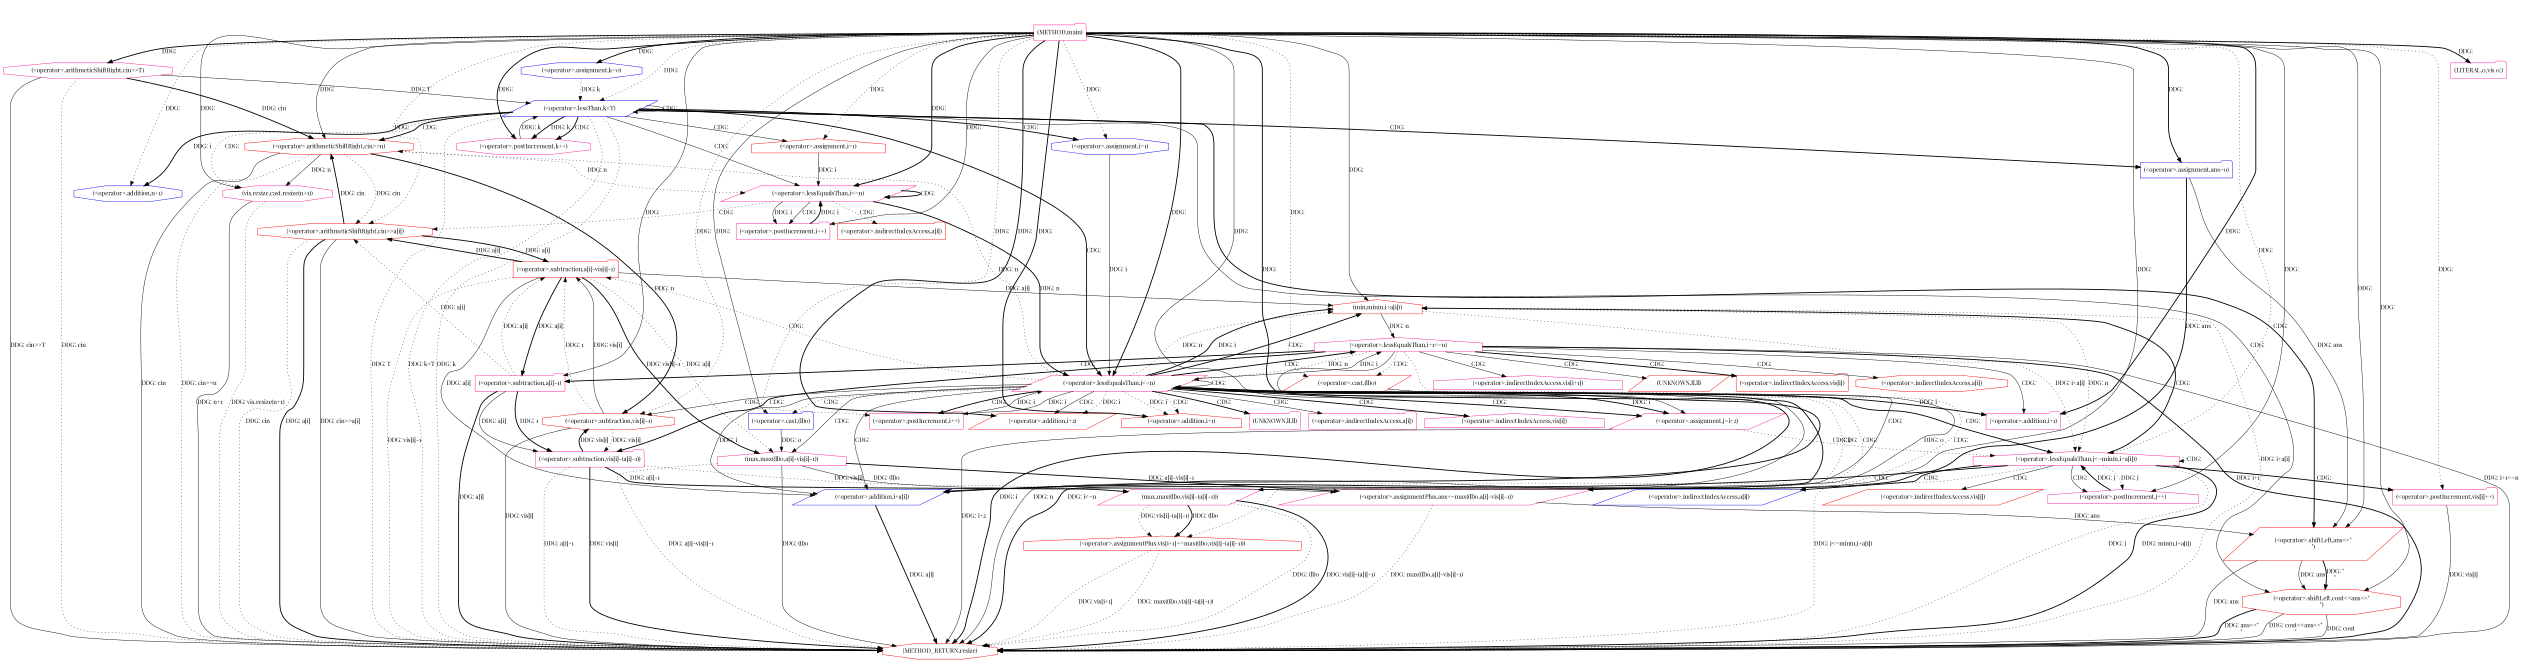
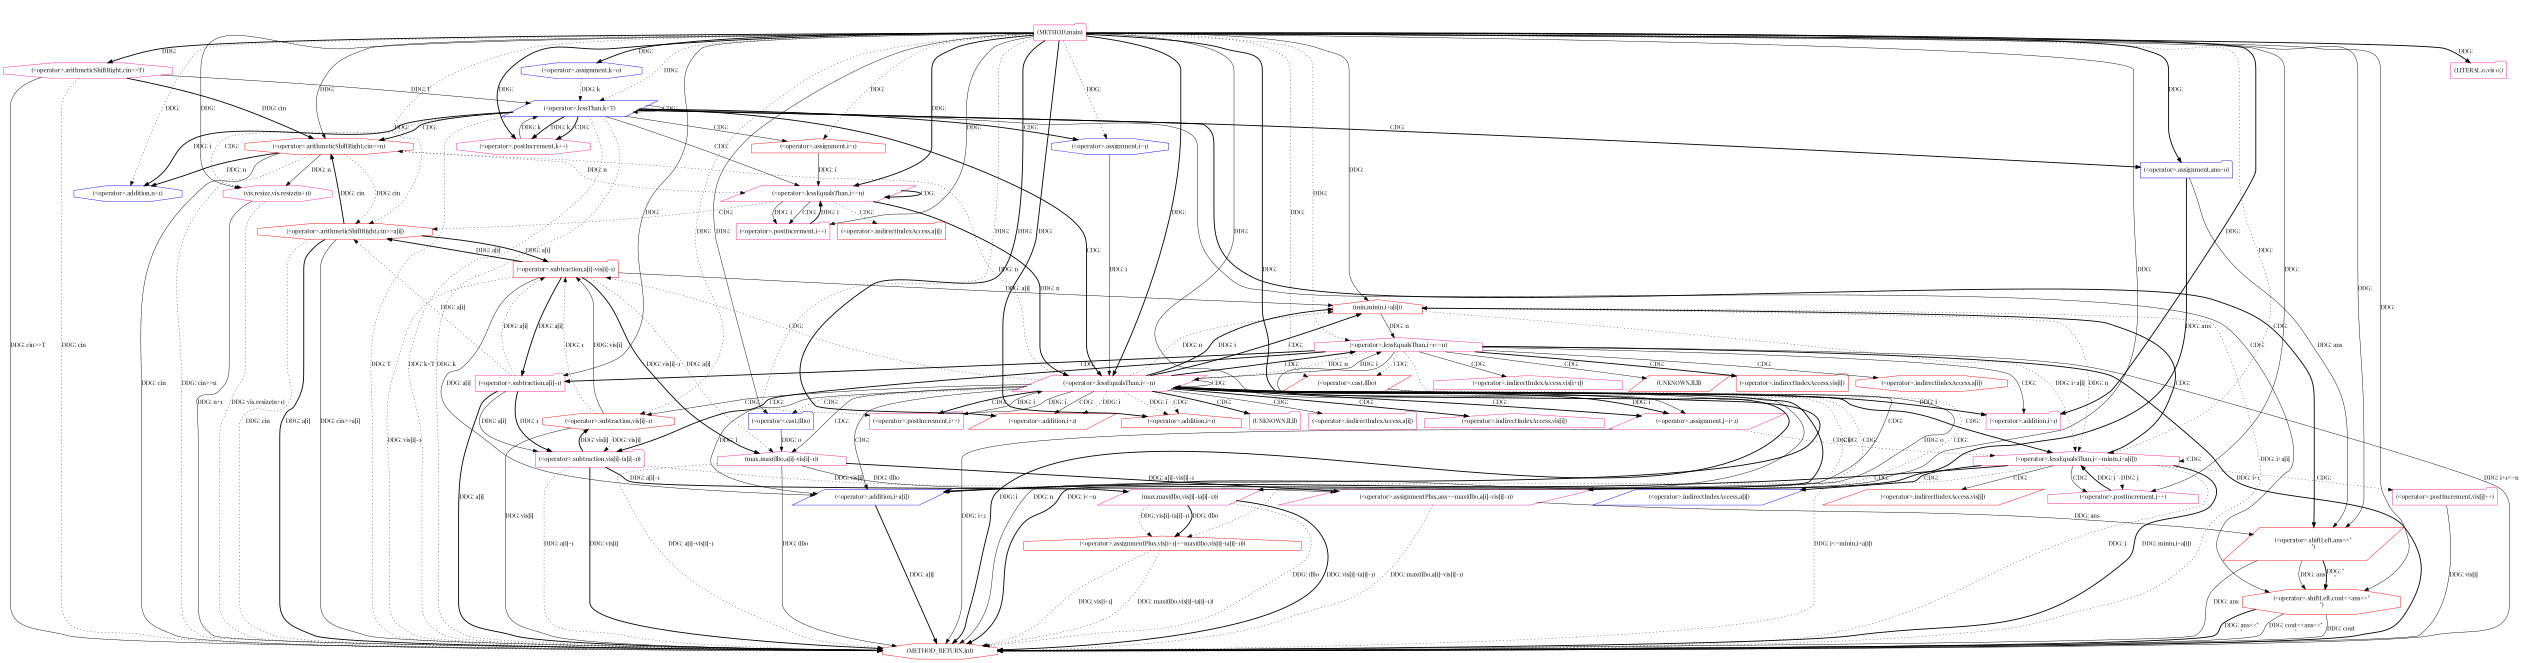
  digraph {
    fontname="Playfair Display"
    node [color=deeppink fontname="Playfair Display" shape=folder]
    edge [fontname="Playfair Display" style=bold]
    n1 [label="(METHOD,main)"]
    n2 [label="(<operator>.arithmeticShiftRight,cin>>T)" shape=octagon]
    n3 [color=blue label="(<operator>.assignment,k=0)" shape=octagon]
    n4 [color=blue label="(<operator>.lessThan,k<T)" shape=parallelogram]
    n5 [label="(<operator>.postIncrement,k++)" shape=octagon]
    n6 [label="(LITERAL,0,vis 0;)"]
    n7 [color=blue label="(<operator>.assignment,ans=0)"]
    n8 [color=red label="(<operator>.arithmeticShiftRight,cin>>n)" shape=octagon]
-   n9 [label="(vis.resize,cast.resize(n+1))" shape=octagon]
+   n9 [label="(vis.resize,vis.resize(n+1))" shape=octagon]
    n10 [color=red label="(<operator>.shiftLeft,cout<<ans<<\"\n\")" shape=octagon]
    n11 [color=red label="(<operator>.assignment,i=1)" shape=house]
    n12 [label="(<operator>.lessEqualsThan,i<=n)" shape=parallelogram]
    n13 [label="(<operator>.postIncrement,i++)"]
    n14 [color=red label="(<operator>.arithmeticShiftRight,cin>>a[i])" shape=octagon]
    n15 [color=blue label="(<operator>.assignment,i=1)" shape=octagon]
    n16 [label="(<operator>.lessEqualsThan,i<=n)" shape=parallelogram]
    n17 [label="(<operator>.postIncrement,i++)"]
    n18 [color=blue label="(<operator>.addition,n+1)" shape=octagon]
    n19 [label="(<operator>.assignmentPlus,ans+=max((ll)0,a[i]-vis[i]-1))" shape=parallelogram]
    n20 [color=red label="(<operator>.shiftLeft,ans<<\"\n\")" shape=parallelogram]
    n21 [label="(<operator>.assignment,j=i+2)" shape=parallelogram]
    n22 [label="(<operator>.lessEqualsThan,j<=min(n,i+a[i]))" shape=house]
    n23 [label="(<operator>.postIncrement,j++)" shape=house]
    n24 [label="(<operator>.lessEqualsThan,i+1<=n)" shape=house]
    n25 [color=blue label="(<operator>.cast,(ll)0)"]
    n26 [color=red label="(<operator>.addition,i+2)" shape=parallelogram]
    n27 [color=red label="(min,min(n,i+a[i]))" shape=house]
    n28 [color=red label="(<operator>.addition,i+1)" shape=house]
    n29 [color=red label="(<operator>.subtraction,vis[i]-1)" shape=octagon]
    n30 [color=blue label="(<operator>.addition,i+a[i])" shape=parallelogram]
    n31 [label="(<operator>.addition,i+1)"]
    n32 [color=red label="(<operator>.cast,(ll)0)" shape=parallelogram]
    n33 [label="(<operator>.subtraction,a[i]-1)"]
-   n34 [color=red label="(METHOD_RETURN,resize)" shape=octagon]
+   n34 [color=red label="(METHOD_RETURN,int)" shape=octagon]
    n35 [color=red label="(<operator>.indirectIndexAccess,a[i])"]
    n36 [color=red label="(<operator>.subtraction,a[i]-vis[i]-1)"]
    n37 [label="(max,max((ll)0,a[i]-vis[i]-1))" shape=house]
    n38 [label="(UNKNOWN,ll,ll)"]
    n39 [label="(<operator>.indirectIndexAccess,a[i])"]
    n40 [label="(<operator>.indirectIndexAccess,vis[i])" shape=house]
    n41 [color=blue label="(<operator>.indirectIndexAccess,a[i])" shape=parallelogram]
    n42 [label="(<operator>.postIncrement,vis[j]++)"]
    n43 [color=red label="(<operator>.indirectIndexAccess,vis[j])" shape=parallelogram]
    n44 [color=red label="(<operator>.assignmentPlus,vis[i+1]+=max((ll)0,vis[i]-(a[i]-1)))" shape=house]
    n45 [label="(max,max((ll)0,vis[i]-(a[i]-1)))" shape=parallelogram]
    n46 [label="(<operator>.subtraction,vis[i]-(a[i]-1))"]
    n47 [label="(<operator>.indirectIndexAccess,vis[i+1])" shape=house]
    n48 [color=red label="(UNKNOWN,ll,ll)" shape=parallelogram]
    n49 [color=red label="(<operator>.indirectIndexAccess,vis[i])"]
    n50 [color=red label="(<operator>.indirectIndexAccess,a[i])" shape=octagon]
    n1 -> n2 [label="DDG: "]
    n1 -> n3 [label="DDG: "]
    n1 -> n4 [label="DDG: " style=dotted]
    n1 -> n5 [label="DDG: "]
    n1 -> n6 [label="DDG: "]
    n1 -> n7 [label="DDG: "]
    n1 -> n8 [label="DDG: " style=solid]
    n1 -> n9 [label="DDG: " style=solid]
    n1 -> n10 [label="DDG: " style=solid]
    n1 -> n11 [label="DDG: " style=dotted]
    n1 -> n12 [label="DDG: "]
    n1 -> n13 [label="DDG: " style=solid]
    n1 -> n14 [label="DDG: " style=dotted]
    n1 -> n15 [label="DDG: " style=dotted]
    n1 -> n16 [label="DDG: "]
    n1 -> n17 [label="DDG: " style=dotted]
    n1 -> n18 [label="DDG: " style=dotted]
    n1 -> n19 [label="DDG: " style=solid]
    n1 -> n20 [label="DDG: " style=solid]
    n1 -> n21 [label="DDG: " style=solid]
    n1 -> n22 [label="DDG: " style=dotted]
    n1 -> n23 [label="DDG: " style=solid]
-   n1 -> n42 [label="DDG: " style=dotted]
+   n1 -> n24 [label="DDG: " style=dotted]
    n1 -> n25 [label="DDG: " style=solid]
    n1 -> n26 [label="DDG: "]
    n1 -> n27 [label="DDG: " style=solid]
    n1 -> n28 [label="DDG: "]
    n1 -> n29 [label="DDG: " style=dotted]
    n1 -> n30 [label="DDG: "]
    n1 -> n31 [label="DDG: "]
    n1 -> n32 [label="DDG: " style=dotted]
    n1 -> n33 [label="DDG: " style=solid]
    n2 -> n4 [label="DDG: T" style=solid]
    n2 -> n8 [label="DDG: cin"]
    n2 -> n34 [label="DDG: cin" style=dotted]
    n2 -> n34 [label="DDG: cin>>T" style=solid]
    n3 -> n4 [label="DDG: k" style=dotted]
    n4 -> n4 [label="CDG: " style=solid]
    n4 -> n5 [label="DDG: k"]
    n4 -> n5 [label="CDG: "]
    n4 -> n7 [label="CDG: "]
    n4 -> n8 [label="CDG: "]
    n4 -> n9 [label="CDG: " style=dotted]
    n4 -> n10 [label="CDG: " style=solid]
    n4 -> n11 [label="CDG: " style=solid]
    n4 -> n12 [label="CDG: " style=solid]
    n4 -> n15 [label="CDG: "]
    n4 -> n16 [label="CDG: "]
    n4 -> n18 [label="DDG: i"]
    n4 -> n20 [label="CDG: "]
    n4 -> n34 [label="DDG: k" style=dotted]
    n4 -> n34 [label="DDG: T" style=dotted]
    n4 -> n34 [label="DDG: k<T" style=dotted]
    n5 -> n4 [label="DDG: k" style=solid]
    n7 -> n19 [label="DDG: ans"]
    n7 -> n20 [label="DDG: ans" style=solid]
    n8 -> n9 [label="DDG: n" style=solid]
    n8 -> n12 [label="DDG: n" style=dotted]
    n8 -> n14 [label="DDG: cin" style=dotted]
-   n8 -> n29 [label="DDG: n"]
+   n8 -> n18 [label="DDG: n"]
    n8 -> n34 [label="DDG: cin" style=solid]
    n8 -> n34 [label="DDG: cin>>n" style=dotted]
    n9 -> n34 [label="DDG: n+1" style=solid]
    n9 -> n34 [label="DDG: vis.resize(n+1)" style=dotted]
    n10 -> n34 [label="DDG: ans<<\"\n\""]
    n10 -> n34 [label="DDG: cout<<ans<<\"\n\"" style=solid]
    n10 -> n34 [label="DDG: cout" style=solid]
    n11 -> n12 [label="DDG: i" style=solid]
    n12 -> n12 [label="CDG: "]
    n12 -> n13 [label="DDG: i" style=solid]
    n12 -> n13 [label="CDG: " style=solid]
    n12 -> n14 [label="CDG: " style=dotted]
    n12 -> n16 [label="DDG: n"]
    n12 -> n35 [label="CDG: " style=dotted]
    n13 -> n12 [label="DDG: i"]
    n14 -> n8 [label="DDG: cin"]
    n14 -> n34 [label="DDG: cin" style=dotted]
    n14 -> n34 [label="DDG: a[i]"]
    n14 -> n34 [label="DDG: cin>>a[i]" style=solid]
    n14 -> n36 [label="DDG: a[i]"]
    n15 -> n16 [label="DDG: i" style=solid]
    n16 -> n8 [label="DDG: n" style=dotted]
    n16 -> n16 [label="CDG: " style=solid]
    n16 -> n17 [label="DDG: i" style=solid]
    n16 -> n17 [label="CDG: "]
    n16 -> n19 [label="CDG: " style=dotted]
    n16 -> n21 [label="DDG: i"]
    n16 -> n21 [label="CDG: "]
    n16 -> n22 [label="CDG: "]
    n16 -> n24 [label="DDG: i" style=solid]
    n16 -> n24 [label="CDG: "]
    n16 -> n25 [label="CDG: " style=dotted]
    n16 -> n26 [label="DDG: i" style=dotted]
    n16 -> n26 [label="CDG: " style=solid]
    n16 -> n27 [label="DDG: n" style=dotted]
    n16 -> n27 [label="DDG: i"]
    n16 -> n27 [label="CDG: "]
    n16 -> n28 [label="DDG: i" style=dotted]
    n16 -> n28 [label="CDG: " style=dotted]
    n16 -> n29 [label="CDG: " style=solid]
    n16 -> n30 [label="DDG: i" style=solid]
    n16 -> n30 [label="CDG: " style=solid]
    n16 -> n31 [label="DDG: i"]
    n16 -> n34 [label="DDG: i"]
    n16 -> n34 [label="DDG: n" style=solid]
    n16 -> n34 [label="DDG: i<=n"]
    n16 -> n36 [label="CDG: " style=dotted]
    n16 -> n37 [label="CDG: " style=solid]
    n16 -> n38 [label="CDG: "]
    n16 -> n39 [label="CDG: " style=solid]
    n16 -> n40 [label="CDG: "]
    n16 -> n41 [label="CDG: " style=dotted]
    n17 -> n16 [label="DDG: i" style=solid]
    n19 -> n20 [label="DDG: ans" style=solid]
    n19 -> n34 [label="DDG: max((ll)0,a[i]-vis[i]-1)" style=dotted]
    n20 -> n10 [label="DDG: ans" style=solid]
    n20 -> n10 [label="DDG: \"\n\""]
    n20 -> n34 [label="DDG: ans" style=solid]
    n21 -> n22 [label="CDG: j" style=dotted]
    n21 -> n34 [label="DDG: i+2" style=solid]
    n22 -> n22 [label="CDG: " style=dotted]
    n22 -> n23 [label="DDG: j" style=dotted]
    n22 -> n23 [label="CDG: " style=solid]
    n22 -> n27 [label="CDG: "]
    n22 -> n30 [label="CDG: "]
    n22 -> n34 [label="DDG: j" style=dotted]
    n22 -> n34 [label="DDG: min(n,i+a[i])"]
    n22 -> n34 [label="DDG: j<=min(n,i+a[i])" style=dotted]
    n22 -> n41 [label="CDG: "]
-   n22 -> n42 [label="CDG: "]
+   n22 -> n42 [label="CDG: " style=dotted]
    n22 -> n43 [label="CDG: " style=solid]
    n23 -> n22 [label="DDG: j"]
    n24 -> n16 [label="DDG: n" style=dotted]
    n24 -> n31 [label="CDG: " style=solid]
    n24 -> n32 [label="CDG: " style=dotted]
    n24 -> n33 [label="CDG: "]
    n24 -> n34 [label="DDG: i+1"]
    n24 -> n34 [label="DDG: i+1<=n" style=solid]
    n24 -> n44 [label="CDG: " style=dotted]
    n24 -> n45 [label="CDG: " style=solid]
    n24 -> n46 [label="CDG: "]
    n24 -> n47 [label="CDG: " style=solid]
    n24 -> n48 [label="CDG: " style=solid]
    n24 -> n49 [label="CDG: "]
    n24 -> n50 [label="CDG: " style=solid]
    n25 -> n37 [label="DDG: 0" style=solid]
    n27 -> n22 [label="DDG: n" style=dotted]
    n27 -> n22 [label="DDG: i+a[i]" style=dotted]
    n27 -> n24 [label="DDG: n" style=solid]
    n27 -> n34 [label="DDG: i+a[i]" style=dotted]
    n29 -> n34 [label="DDG: vis[i]" style=solid]
    n29 -> n36 [label="DDG: 1" style=dotted]
    n29 -> n36 [label="DDG: vis[i]" style=solid]
    n29 -> n46 [label="DDG: vis[i]" style=dotted]
    n30 -> n34 [label="DDG: a[i]"]
    n32 -> n45 [label="DDG: 0" style=solid]
    n33 -> n14 [label="DDG: a[i]" style=dotted]
    n33 -> n34 [label="DDG: a[i]"]
    n33 -> n36 [label="DDG: a[i]" style=dotted]
    n33 -> n46 [label="DDG: a[i]" style=solid]
    n33 -> n46 [label="DDG: 1"]
    n36 -> n14 [label="DDG: a[i]"]
    n36 -> n27 [label="DDG: a[i]" style=solid]
    n36 -> n30 [label="DDG: a[i]" style=solid]
    n36 -> n33 [label="DDG: a[i]"]
    n36 -> n34 [label="DDG: vis[i]-1" style=dotted]
    n36 -> n37 [label="DDG: vis[i]-1"]
    n36 -> n37 [label="DDG: a[i]" style=dotted]
    n37 -> n19 [label="DDG: (ll)0" style=solid]
    n37 -> n19 [label="DDG: a[i]-vis[i]-1"]
    n37 -> n34 [label="DDG: (ll)0" style=solid]
    n37 -> n34 [label="DDG: a[i]-vis[i]-1" style=dotted]
    n42 -> n34 [label="DDG: vis[j]" style=solid]
    n44 -> n34 [label="DDG: vis[i+1]" style=dotted]
    n44 -> n34 [label="DDG: max((ll)0,vis[i]-(a[i]-1))" style=dotted]
    n45 -> n34 [label="DDG: (ll)0" style=dotted]
    n45 -> n34 [label="DDG: vis[i]-(a[i]-1)"]
    n45 -> n44 [label="DDG: (ll)0"]
    n45 -> n44 [label="DDG: vis[i]-(a[i]-1)" style=dotted]
    n46 -> n29 [label="DDG: vis[i]"]
    n46 -> n34 [label="DDG: vis[i]"]
    n46 -> n34 [label="DDG: a[i]-1" style=dotted]
    n46 -> n45 [label="DDG: a[i]-1"]
    n46 -> n45 [label="DDG: vis[i]" style=dotted]
  }
